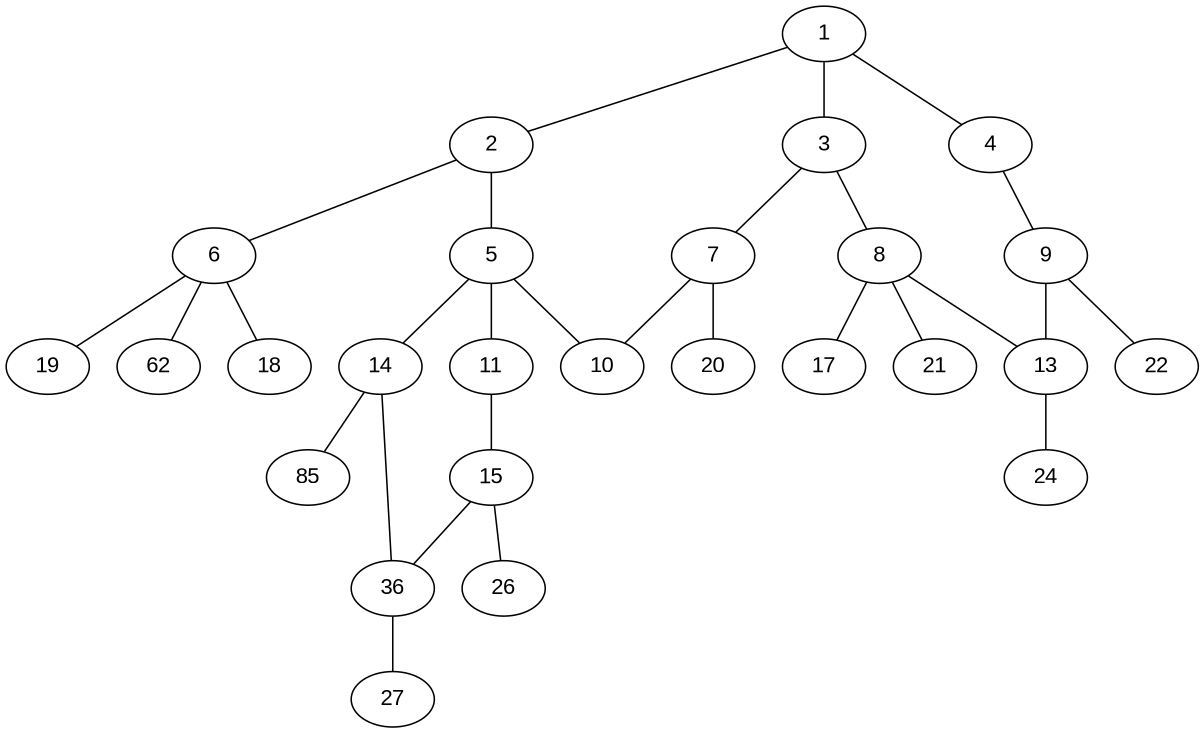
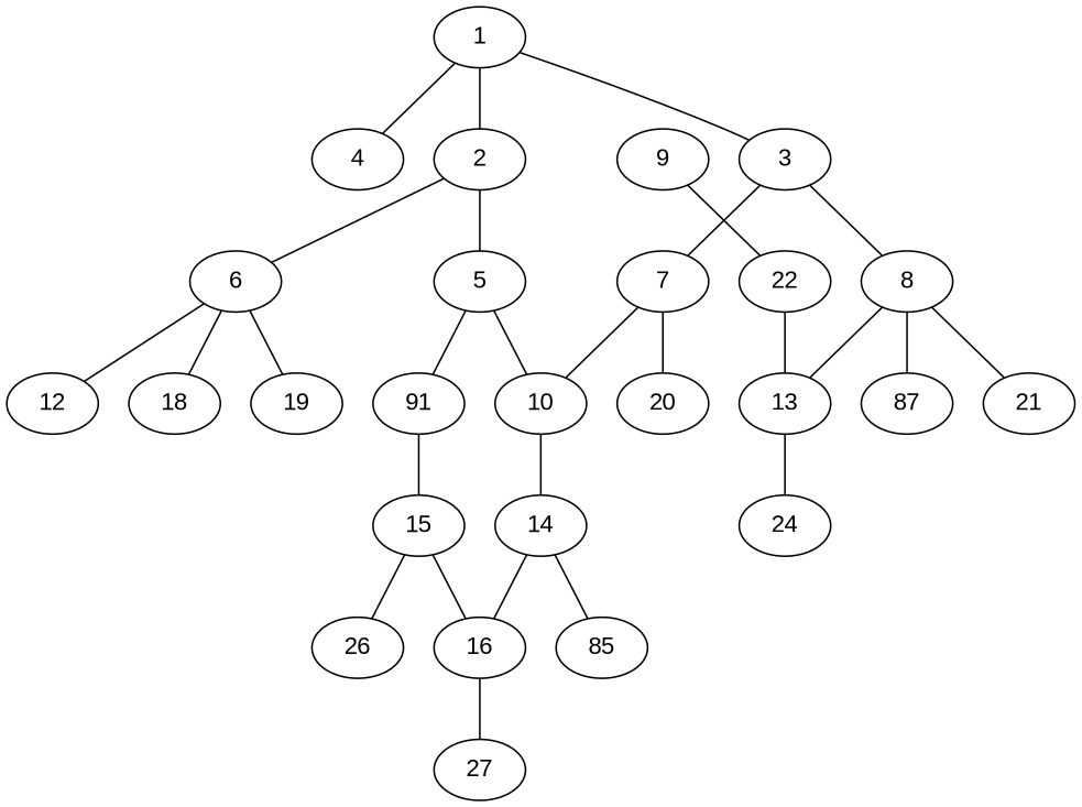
  graph {
    fontname="Liberation Sans"
    node [chem=C fontname="Liberation Sans"]
    edge [fontname="Liberation Sans" valence=1]
    1
    2
    3
    4
    5
    6
    7
    8
    9
    10
-   11
-   12 [chem=Cl label=62]
+   11 [label=91]
+   12 [chem=Cl]
    18 [chem=H]
    19 [chem=H]
    20 [chem=H]
-   17 [chem=H]
+   17 [chem=H label=87]
    13
    21 [chem=H]
    22 [chem=H]
    14
    15
    24 [chem=H]
-   16 [label=36]
+   16
    n24 [chem=H label=85]
    26 [chem=H]
    27 [chem=H]
    1 -- 2 [valence=2]
    1 -- 3
    1 -- 4
    2 -- 5
    2 -- 6
    3 -- 7 [valence=2]
    3 -- 8
-   4 -- 9 [valence=2]
    5 -- 10
    5 -- 11 [valence=2]
    6 -- 12
    6 -- 18
    6 -- 19
    7 -- 10
    7 -- 20
    8 -- 17
    8 -- 13 [valence=2]
    8 -- 21
-   9 -- 13
+   22 -- 13
    9 -- 22
-   5 -- 14 [valence=2]
+   10 -- 14 [valence=2]
    11 -- 15
    13 -- 24
    14 -- 16
    14 -- n24
    15 -- 16 [valence=2]
    15 -- 26
    16 -- 27
  }
